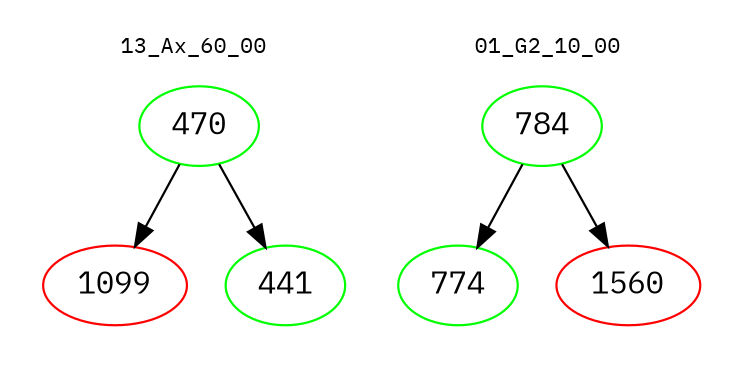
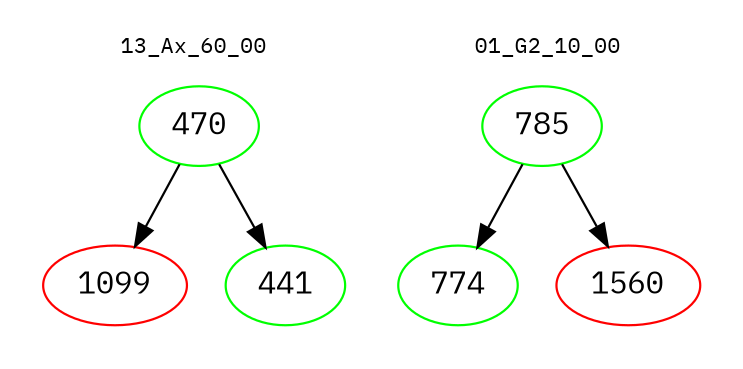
  digraph {
    fontname="IBM Plex Mono"
    node [color=green fontname="IBM Plex Mono"]
    edge [color=black fontname="IBM Plex Mono"]
    n1 [label=470]
    n2 [color=red label=1099]
    n3 [label=441]
-   n4 [label=784]
+   n4 [label=785]
    n5 [label=774]
    n6 [color=red label=1560]
    subgraph cluster_1 {
      color=white
      fontsize=10
      label="13_Ax_60_00"
      n1
      n2
      n3
    }
    subgraph cluster_2 {
      color=white
      fontsize=10
      label="01_G2_10_00"
      n4
      n5
      n6
    }
    n1 -> n2
    n1 -> n3
    n4 -> n5
    n4 -> n6
  }
